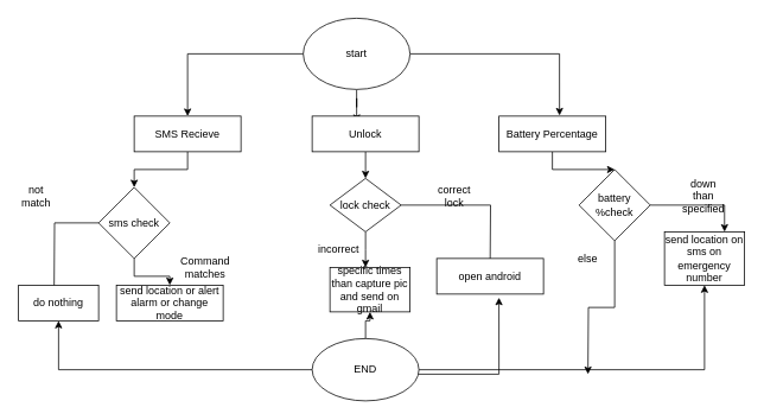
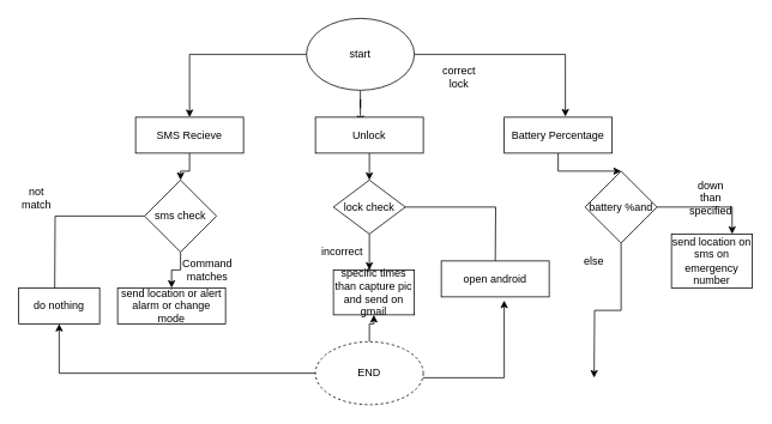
  <mxCell id="0" />
  <mxCell id="1" parent="0" />
  <mxCell id="2" style="edgeStyle=orthogonalEdgeStyle;rounded=0;orthogonalLoop=1;jettySize=auto;html=1;entryX=0.417;entryY=0.167;entryDx=0;entryDy=0;entryPerimeter=0;" edge="1" parent="1" source="5" target="12"><mxGeometry relative="1" as="geometry" /></mxCell>
  <mxCell id="3" style="edgeStyle=orthogonalEdgeStyle;rounded=0;orthogonalLoop=1;jettySize=auto;html=1;exitX=0;exitY=1;exitDx=0;exitDy=0;entryX=0.5;entryY=0;entryDx=0;entryDy=0;" edge="1" parent="1" source="5" target="10"><mxGeometry relative="1" as="geometry"><mxPoint x="280" y="130" as="targetPoint" /><Array as="points"><mxPoint x="358" y="60" /><mxPoint x="210" y="60" /></Array></mxGeometry></mxCell>
  <mxCell id="4" style="edgeStyle=orthogonalEdgeStyle;rounded=0;orthogonalLoop=1;jettySize=auto;html=1;entryX=0.567;entryY=-0.017;entryDx=0;entryDy=0;entryPerimeter=0;" edge="1" parent="1" source="5" target="14"><mxGeometry relative="1" as="geometry"><Array as="points"><mxPoint x="628" y="60" /></Array></mxGeometry></mxCell>
  <mxCell id="5" value="start" style="ellipse;whiteSpace=wrap;html=1;" vertex="1" parent="1"><mxGeometry x="340" width="120" height="80" as="geometry" y="20" /></mxCell>
  <mxCell id="6" style="edgeStyle=orthogonalEdgeStyle;rounded=0;orthogonalLoop=1;jettySize=auto;html=1;entryX=0.5;entryY=0;entryDx=0;entryDy=0;" edge="1" parent="1" source="8" target="18"><mxGeometry relative="1" as="geometry" /></mxCell>
  <mxCell id="7" style="edgeStyle=orthogonalEdgeStyle;rounded=0;orthogonalLoop=1;jettySize=auto;html=1;" edge="1" parent="1" source="8"><mxGeometry relative="1" as="geometry"><mxPoint x="60" y="330" as="targetPoint" /></mxGeometry></mxCell>
- <mxCell id="8" value="sms check" style="rhombus;whiteSpace=wrap;html=1;" vertex="1" parent="1"><mxGeometry x="110" y="210" width="80" height="80" as="geometry" /></mxCell>
+ <mxCell id="8" value="sms check" style="rhombus;whiteSpace=wrap;html=1;" vertex="1" parent="1"><mxGeometry x="160" y="200" width="80" height="80" as="geometry" /></mxCell>
  <mxCell id="9" style="edgeStyle=orthogonalEdgeStyle;rounded=0;orthogonalLoop=1;jettySize=auto;html=1;entryX=0.5;entryY=0;entryDx=0;entryDy=0;" edge="1" parent="1" source="10" target="8"><mxGeometry relative="1" as="geometry" /></mxCell>
  <mxCell id="10" value="SMS Recieve" style="rounded=0;whiteSpace=wrap;html=1;" vertex="1" parent="1"><mxGeometry x="150" y="130" width="120" height="40" as="geometry" /></mxCell>
  <mxCell id="11" style="edgeStyle=orthogonalEdgeStyle;rounded=0;orthogonalLoop=1;jettySize=auto;html=1;entryX=0.5;entryY=0;entryDx=0;entryDy=0;" edge="1" parent="1" source="12"><mxGeometry relative="1" as="geometry"><mxPoint x="410" y="200" as="targetPoint" /></mxGeometry></mxCell>
  <mxCell id="12" value="Unlock" style="rounded=0;whiteSpace=wrap;html=1;" vertex="1" parent="1"><mxGeometry x="350" y="130" width="120" height="40" as="geometry" /></mxCell>
  <mxCell id="13" style="edgeStyle=orthogonalEdgeStyle;rounded=0;orthogonalLoop=1;jettySize=auto;html=1;entryX=0.5;entryY=0;entryDx=0;entryDy=0;" edge="1" parent="1" source="14" target="17"><mxGeometry relative="1" as="geometry" /></mxCell>
  <mxCell id="14" value="Battery Percentage" style="rounded=0;whiteSpace=wrap;html=1;" vertex="1" parent="1"><mxGeometry x="560" y="130" width="120" height="40" as="geometry" /></mxCell>
  <mxCell id="15" style="edgeStyle=orthogonalEdgeStyle;rounded=0;orthogonalLoop=1;jettySize=auto;html=1;entryX=0.75;entryY=0;entryDx=0;entryDy=0;" edge="1" parent="1" source="17" target="29"><mxGeometry relative="1" as="geometry" /></mxCell>
  <mxCell id="16" style="edgeStyle=orthogonalEdgeStyle;rounded=0;orthogonalLoop=1;jettySize=auto;html=1;" edge="1" parent="1" source="17"><mxGeometry relative="1" as="geometry"><mxPoint x="660" y="420" as="targetPoint" /></mxGeometry></mxCell>
- <mxCell id="17" value="battery %check" style="rhombus;whiteSpace=wrap;html=1;" vertex="1" parent="1"><mxGeometry x="650" y="190" width="80" height="80" as="geometry" /></mxCell>
+ <mxCell id="17" value="battery %and" style="rhombus;whiteSpace=wrap;html=1;" vertex="1" parent="1"><mxGeometry x="650" y="190" width="80" height="80" as="geometry" /></mxCell>
  <mxCell id="18" value="send location or alert alarm or change mode" style="rounded=0;whiteSpace=wrap;html=1;" vertex="1" parent="1"><mxGeometry x="130" y="320" width="120" height="40" as="geometry" /></mxCell>
  <mxCell id="19" style="edgeStyle=orthogonalEdgeStyle;rounded=0;orthogonalLoop=1;jettySize=auto;html=1;" edge="1" parent="1" source="21"><mxGeometry relative="1" as="geometry"><mxPoint x="550" y="300" as="targetPoint" /></mxGeometry></mxCell>
  <mxCell id="20" style="edgeStyle=orthogonalEdgeStyle;rounded=0;orthogonalLoop=1;jettySize=auto;html=1;" edge="1" parent="1" source="21"><mxGeometry relative="1" as="geometry"><mxPoint x="410" y="300" as="targetPoint" /></mxGeometry></mxCell>
  <mxCell id="21" value="lock check" style="rhombus;whiteSpace=wrap;html=1;" vertex="1" parent="1"><mxGeometry x="370" y="200" width="80" height="60" as="geometry" /></mxCell>
- <mxCell id="22" value="correct lock" style="text;html=1;strokeColor=none;fillColor=none;align=center;verticalAlign=middle;whiteSpace=wrap;rounded=0;" vertex="1" parent="1"><mxGeometry x="490" y="210" width="40" height="20" as="geometry" /></mxCell>
+ <mxCell id="22" value="correct lock" style="text;html=1;strokeColor=none;fillColor=none;align=center;verticalAlign=middle;whiteSpace=wrap;rounded=0;" vertex="1" parent="1"><mxGeometry x="490" y="75" width="40" height="20" as="geometry" /></mxCell>
  <mxCell id="23" value="Command matches" style="text;html=1;strokeColor=none;fillColor=none;align=center;verticalAlign=middle;whiteSpace=wrap;rounded=0;" vertex="1" parent="1"><mxGeometry x="210" y="290" width="40" height="20" as="geometry" /></mxCell>
  <mxCell id="24" value="do nothing" style="rounded=0;whiteSpace=wrap;html=1;" vertex="1" parent="1"><mxGeometry x="20" y="320" width="90" height="40" as="geometry" /></mxCell>
  <mxCell id="25" value="not match" style="text;html=1;strokeColor=none;fillColor=none;align=center;verticalAlign=middle;whiteSpace=wrap;rounded=0;" vertex="1" parent="1"><mxGeometry x="20" y="210" width="40" height="20" as="geometry" /></mxCell>
  <mxCell id="26" value="open android" style="rounded=0;whiteSpace=wrap;html=1;" vertex="1" parent="1"><mxGeometry x="490" y="290" width="120" height="40" as="geometry" /></mxCell>
  <mxCell id="27" value="specific times than capture pic and send on gmail" style="rounded=0;whiteSpace=wrap;html=1;" vertex="1" parent="1"><mxGeometry x="370" y="300" width="90" height="50" as="geometry" /></mxCell>
  <mxCell id="28" value="incorrect" style="text;html=1;strokeColor=none;fillColor=none;align=center;verticalAlign=middle;whiteSpace=wrap;rounded=0;" vertex="1" parent="1"><mxGeometry x="360" y="270" width="40" height="20" as="geometry" /></mxCell>
  <mxCell id="29" value="send location on sms on emergency number" style="rounded=0;whiteSpace=wrap;html=1;" vertex="1" parent="1"><mxGeometry x="746" y="260" width="90" height="60" as="geometry" /></mxCell>
  <mxCell id="30" value="down than specified" style="text;html=1;strokeColor=none;fillColor=none;align=center;verticalAlign=middle;whiteSpace=wrap;rounded=0;" vertex="1" parent="1"><mxGeometry x="770" y="210" width="40" height="20" as="geometry" /></mxCell>
  <mxCell id="31" style="edgeStyle=orthogonalEdgeStyle;rounded=0;orthogonalLoop=1;jettySize=auto;html=1;entryX=0.5;entryY=1;entryDx=0;entryDy=0;" edge="1" parent="1" source="35" target="24"><mxGeometry relative="1" as="geometry" /></mxCell>
  <mxCell id="32" style="edgeStyle=orthogonalEdgeStyle;rounded=0;orthogonalLoop=1;jettySize=auto;html=1;entryX=0.5;entryY=1;entryDx=0;entryDy=0;" edge="1" parent="1" source="35" target="27"><mxGeometry relative="1" as="geometry" /></mxCell>
  <mxCell id="33" style="edgeStyle=orthogonalEdgeStyle;rounded=0;orthogonalLoop=1;jettySize=auto;html=1;entryX=0.583;entryY=1.1;entryDx=0;entryDy=0;entryPerimeter=0;" edge="1" parent="1" source="35" target="26"><mxGeometry relative="1" as="geometry"><Array as="points"><mxPoint x="560" y="420" /></Array></mxGeometry></mxCell>
- <mxCell id="34" style="edgeStyle=orthogonalEdgeStyle;rounded=0;orthogonalLoop=1;jettySize=auto;html=1;entryX=0.5;entryY=1;entryDx=0;entryDy=0;" edge="1" parent="1" source="35" target="29"><mxGeometry relative="1" as="geometry" /></mxCell>
- <mxCell id="35" value="END" style="ellipse;whiteSpace=wrap;html=1;" vertex="1" parent="1"><mxGeometry x="350" y="380" width="120" height="70" as="geometry" /></mxCell>
+ <mxCell id="35" value="END" style="ellipse;whiteSpace=wrap;html=1;dashed=1;" vertex="1" parent="1"><mxGeometry x="350" y="380" width="120" height="70" as="geometry" /></mxCell>
  <mxCell id="36" value="else" style="text;html=1;strokeColor=none;fillColor=none;align=center;verticalAlign=middle;whiteSpace=wrap;rounded=0;" vertex="1" parent="1"><mxGeometry x="640" y="280" width="40" height="20" as="geometry" /></mxCell>
